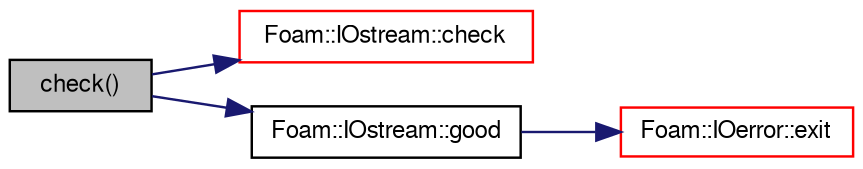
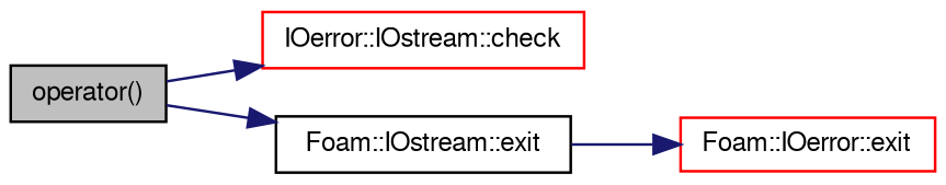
  digraph {
    rankdir=LR
    node [color=black fontname=FreeSans fontsize=10 shape=record]
    edge [color=midnightblue fontname=FreeSans fontsize=10 labelfontname=FreeSans labelfontsize=10 style=solid]
-   n1 [fillcolor=grey75 fontcolor=black height=0.2 label="check()" style=filled width=0.4]
-   n2 [color=red height=0.2 label="Foam::IOstream::check" width=0.4]
-   n3 [height=0.2 label="Foam::IOstream::good" width=0.4]
+   n1 [fillcolor=grey75 fontcolor=black height=0.2 label="operator()" style=filled width=0.4]
+   n2 [color=red height=0.2 label="IOerror::IOstream::check" width=0.4]
+   n3 [height=0.2 label="Foam::IOstream::exit" width=0.4]
    n4 [color=red height=0.2 label="Foam::IOerror::exit" width=0.4]
    n1 -> n2
    n1 -> n3
    n3 -> n4
  }
